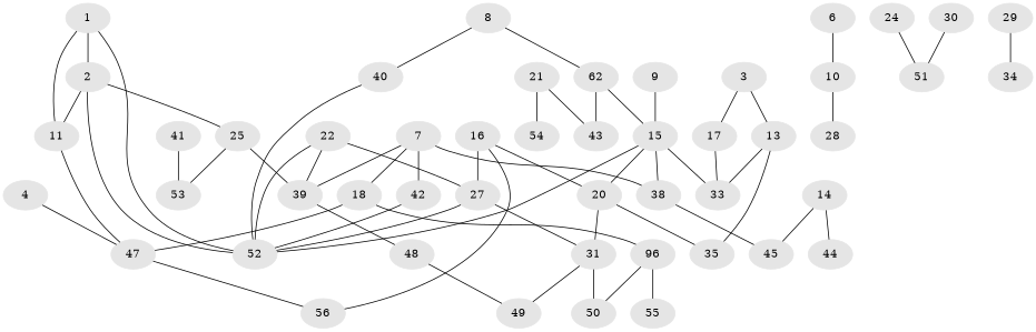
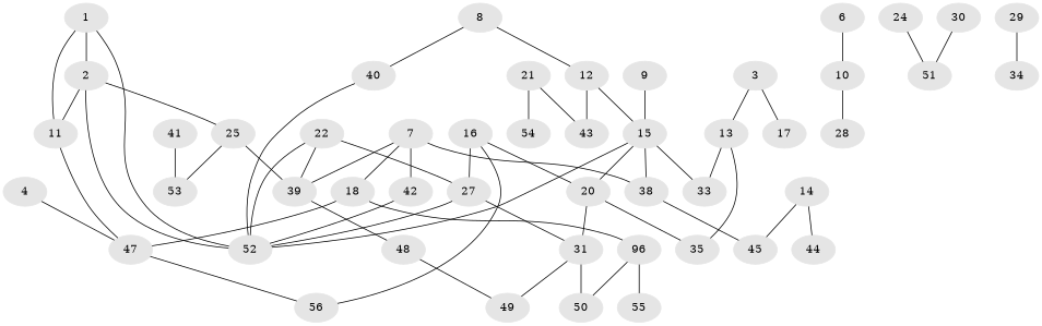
  graph {
    node [color=gray90 style=filled]
    edge [weight=1.0]
    1
    2
    11
    52
    25
    9
    15
    47
    39
    53
    3
    13
    17
    33
    35
    4
    56
    6
    10
    28
    7
    18
    38
    42
    n25 [label=96]
    45
    48
    8
-   12 [label=62]
+   12
    40
    43
    20
    14
    44
    31
    16
    27
    50
    55
    49
    21
    54
    22
    24
    51
    29
    34
    30
    41
    1 -- 2
    1 -- 11
    1 -- 52
    2 -- 11
    2 -- 52
    2 -- 25
    11 -- 47
    25 -- 39
    25 -- 53
    9 -- 15
    15 -- 52
    15 -- 33
    15 -- 38
    15 -- 20
    47 -- 56
    39 -- 48
    3 -- 13
    3 -- 17
    13 -- 33
    13 -- 35
-   17 -- 33
    4 -- 47
    6 -- 10
    10 -- 28
    7 -- 39
    7 -- 18
    7 -- 38
    7 -- 42 [weight=2.0]
    18 -- 47
    18 -- n25
    38 -- 45
    42 -- 52
    n25 -- 50
    n25 -- 55
    48 -- 49
    8 -- 12
    8 -- 40
    12 -- 15
    12 -- 43
    40 -- 52
    20 -- 35
    20 -- 31
    14 -- 45
    14 -- 44
    31 -- 50
    31 -- 49
    16 -- 56
    16 -- 20
    16 -- 27
    27 -- 52
    27 -- 31
    21 -- 43
    21 -- 54
    22 -- 52
    22 -- 39
    22 -- 27
    24 -- 51
    29 -- 34
    30 -- 51
    41 -- 53
  }
